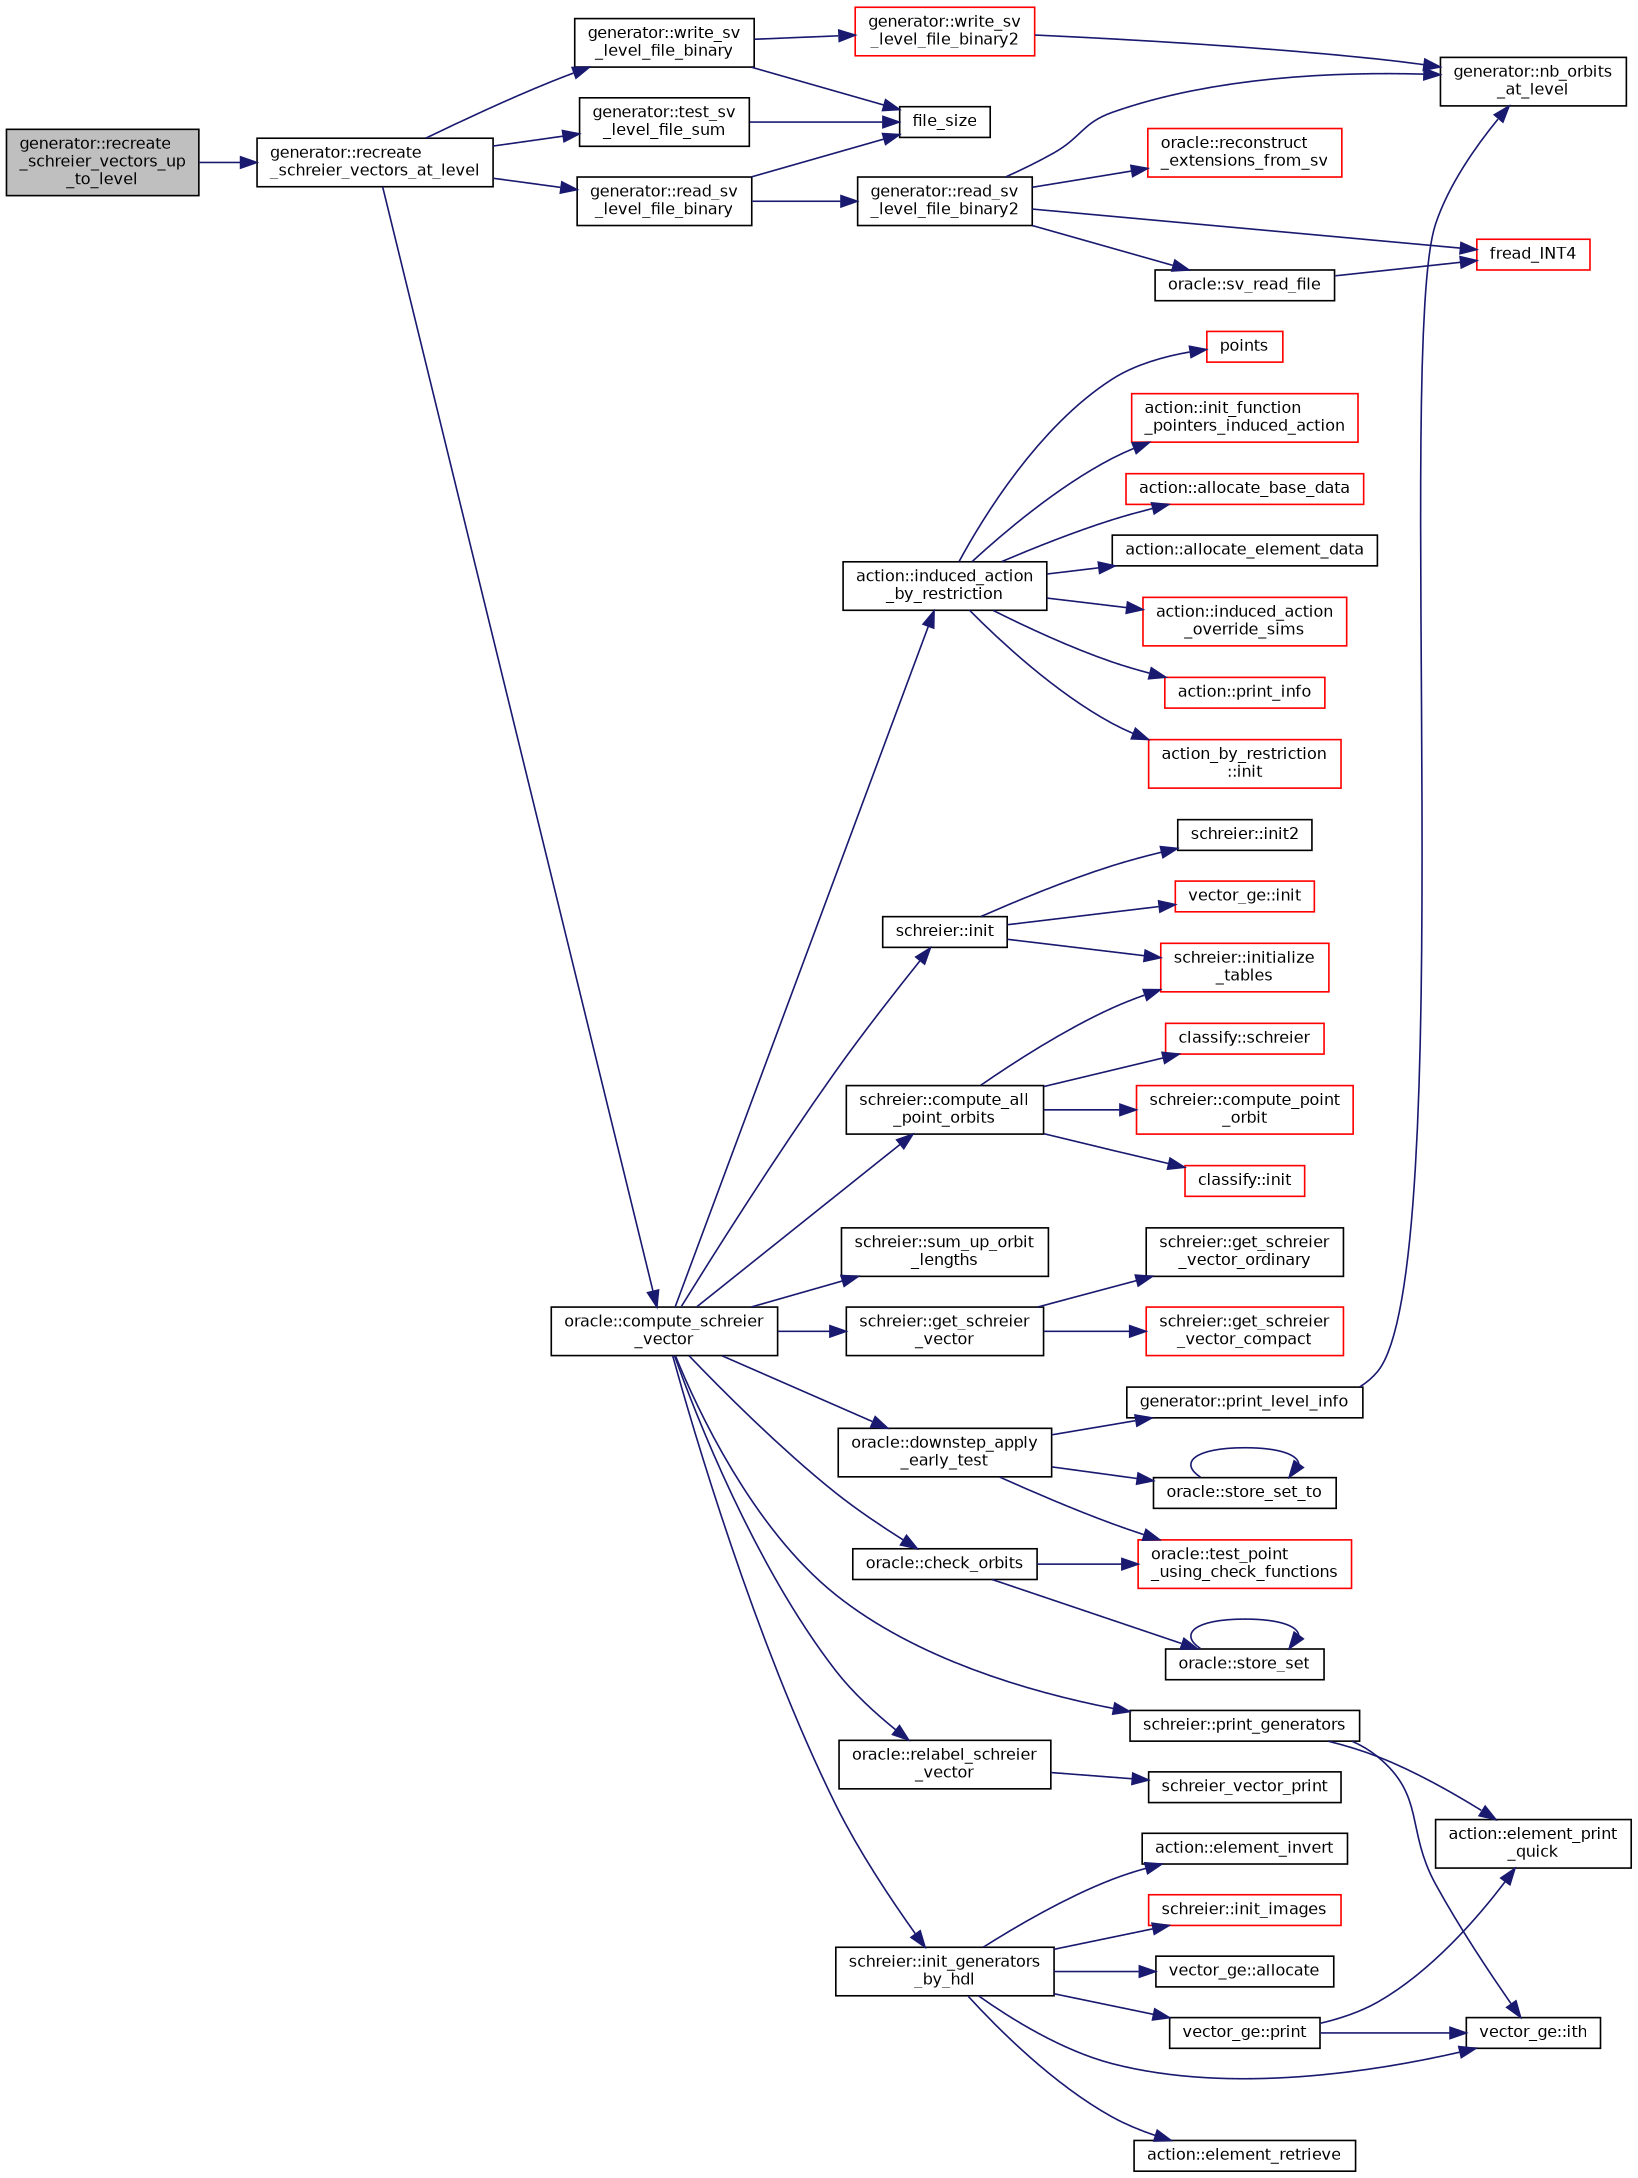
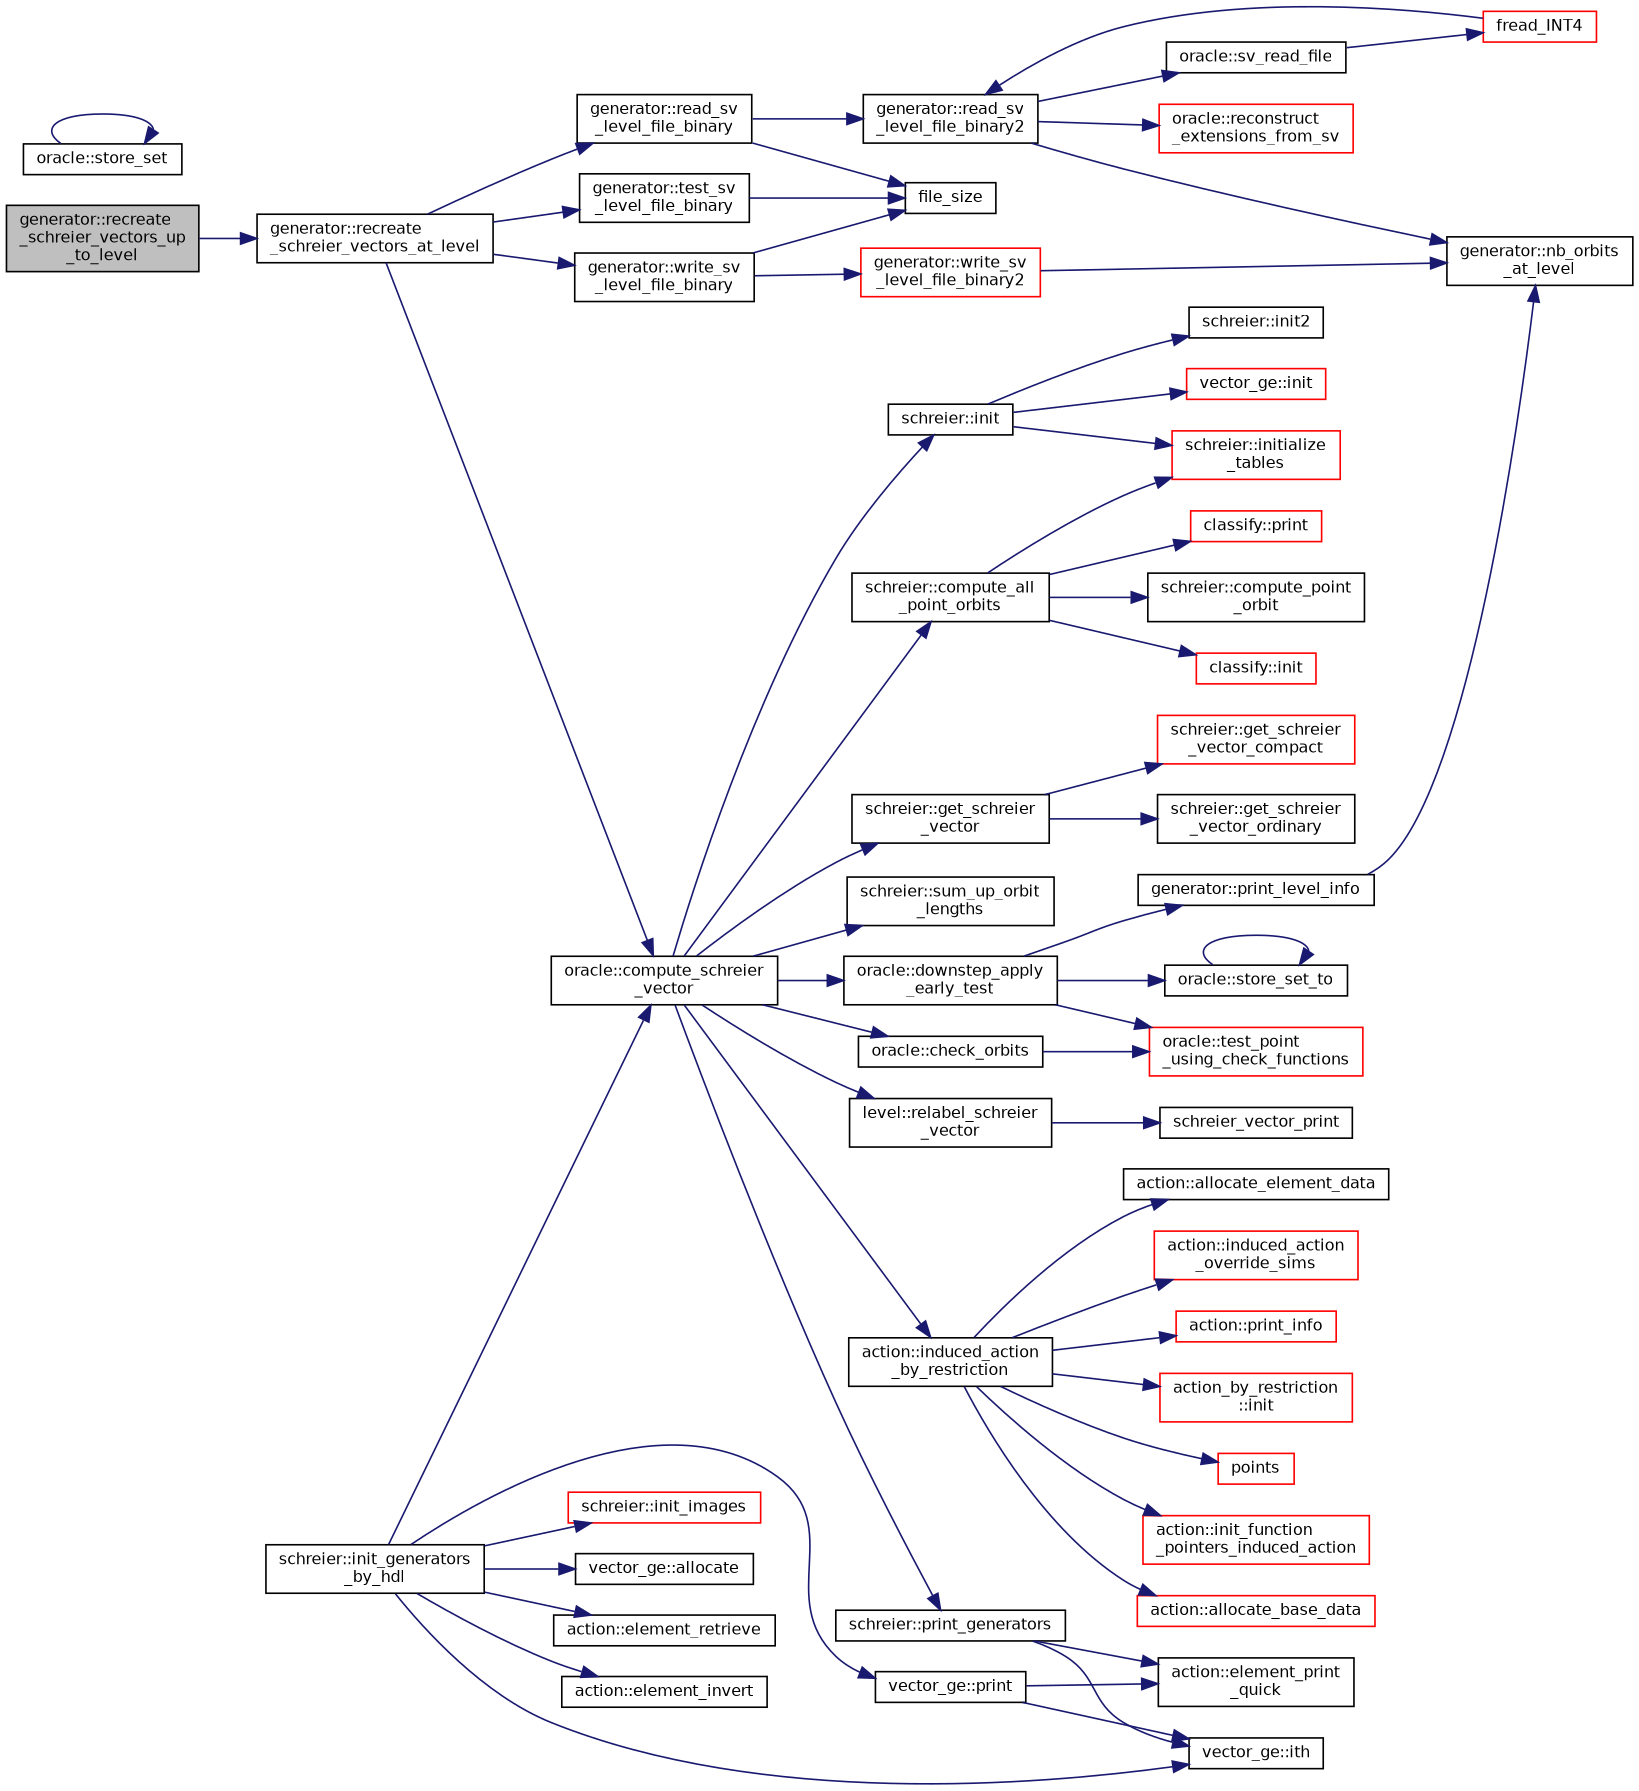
  digraph {
    rankdir=LR
    node [color=black fillcolor=white fontname=Helvetica fontsize=10 shape=record style=filled]
    edge [color=midnightblue fontname=Helvetica fontsize=10 labelfontname=Helvetica labelfontsize=10 style=solid]
    n1 [fillcolor=grey75 fontcolor=black height=0.2 label="generator::recreate\l_schreier_vectors_up\l_to_level" width=0.4]
    n2 [height=0.2 label="generator::recreate\l_schreier_vectors_at_level" width=0.4]
-   n3 [height=0.2 label="generator::test_sv\l_level_file_sum" width=0.4]
+   n3 [height=0.2 label="generator::test_sv\l_level_file_binary" width=0.4]
    n4 [height=0.2 label="generator::read_sv\l_level_file_binary" width=0.4]
    n5 [height=0.2 label="oracle::compute_schreier\l_vector" width=0.4]
    n6 [height=0.2 label="generator::write_sv\l_level_file_binary" width=0.4]
    n7 [height=0.2 label=file_size width=0.4]
    n8 [height=0.2 label="generator::read_sv\l_level_file_binary2" width=0.4]
    n9 [height=0.2 label="schreier::print_generators" width=0.4]
    n10 [height=0.2 label="oracle::downstep_apply\l_early_test" width=0.4]
    n11 [height=0.2 label="action::induced_action\l_by_restriction" width=0.4]
    n12 [height=0.2 label="schreier::init" width=0.4]
    n13 [height=0.2 label="schreier::init_generators\l_by_hdl" width=0.4]
    n14 [height=0.2 label="schreier::compute_all\l_point_orbits" width=0.4]
    n15 [height=0.2 label="oracle::check_orbits" width=0.4]
    n16 [height=0.2 label="schreier::sum_up_orbit\l_lengths" width=0.4]
    n17 [height=0.2 label="schreier::get_schreier\l_vector" width=0.4]
-   n18 [height=0.2 label="oracle::relabel_schreier\l_vector" width=0.4]
+   n18 [height=0.2 label="level::relabel_schreier\l_vector" width=0.4]
    n19 [color=red height=0.2 label="generator::write_sv\l_level_file_binary2" width=0.4]
    n20 [height=0.2 label="generator::nb_orbits\l_at_level" width=0.4]
    n21 [color=red height=0.2 label=fread_INT4 width=0.4]
    n22 [height=0.2 label="oracle::sv_read_file" width=0.4]
    n23 [color=red height=0.2 label="oracle::reconstruct\l_extensions_from_sv" width=0.4]
    n24 [height=0.2 label="action::element_print\l_quick" width=0.4]
    n25 [height=0.2 label="vector_ge::ith" width=0.4]
    n26 [height=0.2 label="generator::print_level_info" width=0.4]
    n27 [height=0.2 label="oracle::store_set_to" width=0.4]
    n28 [color=red height=0.2 label="oracle::test_point\l_using_check_functions" width=0.4]
    n29 [color=red height=0.2 label="action::print_info" width=0.4]
    n30 [color=red height=0.2 label="action_by_restriction\l::init" width=0.4]
    n31 [color=red height=0.2 label=points width=0.4]
    n32 [color=red height=0.2 label="action::init_function\l_pointers_induced_action" width=0.4]
    n33 [color=red height=0.2 label="action::allocate_base_data" width=0.4]
    n34 [height=0.2 label="action::allocate_element_data" width=0.4]
    n35 [color=red height=0.2 label="action::induced_action\l_override_sims" width=0.4]
    n36 [color=red height=0.2 label="vector_ge::init" width=0.4]
    n37 [color=red height=0.2 label="schreier::initialize\l_tables" width=0.4]
    n38 [height=0.2 label="schreier::init2" width=0.4]
    n39 [height=0.2 label="vector_ge::allocate" width=0.4]
    n40 [height=0.2 label="action::element_retrieve" width=0.4]
    n41 [height=0.2 label="action::element_invert" width=0.4]
    n42 [height=0.2 label="vector_ge::print" width=0.4]
    n43 [color=red height=0.2 label="schreier::init_images" width=0.4]
-   n44 [color=red height=0.2 label="schreier::compute_point\l_orbit" width=0.4]
+   n44 [height=0.2 label="schreier::compute_point\l_orbit" width=0.4]
    n45 [color=red height=0.2 label="classify::init" width=0.4]
-   n46 [color=red height=0.2 label="classify::schreier" width=0.4]
+   n46 [color=red height=0.2 label="classify::print" width=0.4]
    n47 [height=0.2 label="oracle::store_set" width=0.4]
    n48 [color=red height=0.2 label="schreier::get_schreier\l_vector_compact" width=0.4]
    n49 [height=0.2 label="schreier::get_schreier\l_vector_ordinary" width=0.4]
    n50 [height=0.2 label=schreier_vector_print width=0.4]
    n1 -> n2
    n2 -> n3
    n2 -> n4
    n2 -> n5
    n2 -> n6
    n3 -> n7
    n4 -> n7
    n4 -> n8
    n5 -> n9
    n5 -> n10
    n5 -> n11
    n5 -> n12
-   n5 -> n13
+   n13 -> n5
    n5 -> n14
    n5 -> n15
    n5 -> n16
    n5 -> n17
    n5 -> n18
    n6 -> n7
    n6 -> n19
    n8 -> n20
-   n8 -> n21
+   n21 -> n8
    n8 -> n22
    n8 -> n23
    n9 -> n24
    n9 -> n25
    n10 -> n26
    n10 -> n27
    n10 -> n28
    n11 -> n29
    n11 -> n30
    n11 -> n31
    n11 -> n32
    n11 -> n33
    n11 -> n34
    n11 -> n35
    n12 -> n36
    n12 -> n37
    n12 -> n38
    n13 -> n25
    n13 -> n39
    n13 -> n40
    n13 -> n41
    n13 -> n42
    n13 -> n43
    n14 -> n37
    n14 -> n44
    n14 -> n45
    n14 -> n46
    n15 -> n28
-   n15 -> n47
    n17 -> n48
    n17 -> n49
    n18 -> n50
    n19 -> n20
    n22 -> n21
    n26 -> n20
    n27 -> n27
    n42 -> n24
    n42 -> n25
    n47 -> n47
  }
